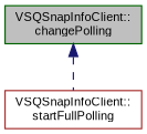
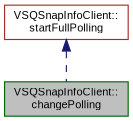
  digraph {
    rankdir=TB
    fontname="Liberation Sans"
    node [fontname="Liberation Sans" fontsize=10 shape=record style=filled]
    n1 [color=darkgreen fillcolor=grey75 fontcolor=black height=0.2 label="VSQSnapInfoClient::\lchangePolling" width=0.4]
    n2 [color=brown fillcolor=white height=0.2 label="VSQSnapInfoClient::\lstartFullPolling" width=0.4]
-   n1 -> n2 [color=midnightblue dir=back fontname="Liberation Sans" fontsize=10 labelfontname=Helvetica labelfontsize=10 style=dashed]
+   n2 -> n1 [color=midnightblue dir=back fontname="Liberation Sans" fontsize=10 labelfontname=Helvetica labelfontsize=10 style=dashed]
  }
